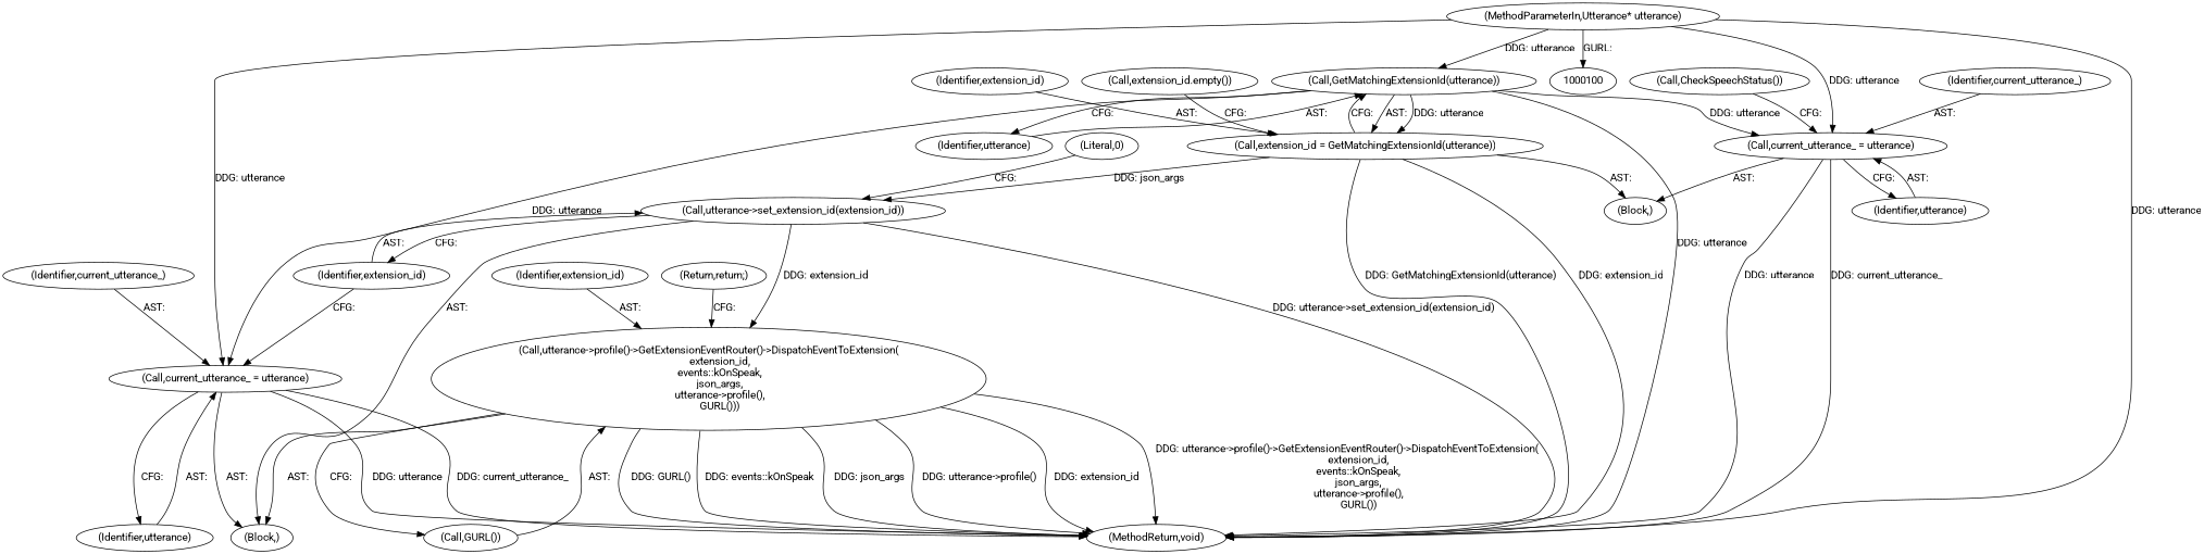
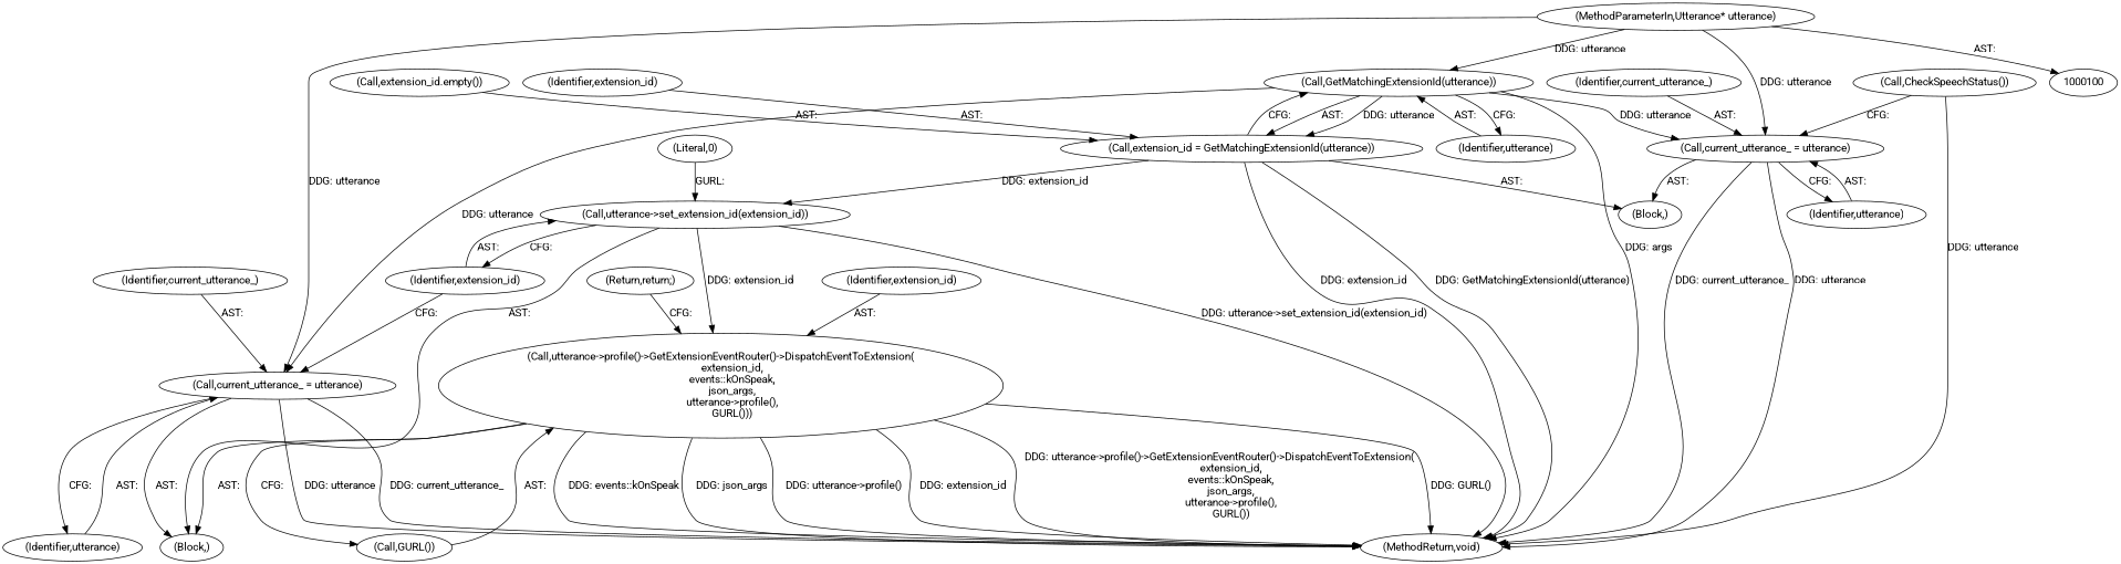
  digraph {
    fontname=Roboto
    node [fontname=Roboto]
    edge [fontname=Roboto]
    n1 [label="(MethodParameterIn,Utterance* utterance)"]
    n2 [label="(Call,GetMatchingExtensionId(utterance))"]
    n3 [label="(Call,current_utterance_ = utterance)"]
    n4 [label="(Call,current_utterance_ = utterance)"]
    n5 [label="(MethodReturn,void)"]
    1000100
    n7 [label="(Call,extension_id = GetMatchingExtensionId(utterance))"]
    n8 [label="(Identifier,utterance)"]
    n9 [label="(Block,)"]
    n10 [label="(Identifier,utterance)"]
    n11 [label="(Block,)"]
    n12 [label="(Identifier,utterance)"]
    n13 [label="(Call,utterance->set_extension_id(extension_id))"]
    n14 [label="(Call,utterance->profile()->GetExtensionEventRouter()->DispatchEventToExtension(\n        extension_id,\n        events::kOnSpeak,\n        json_args,\n        utterance->profile(),\n        GURL()))"]
    n15 [label="(Identifier,extension_id)"]
    n16 [label="(Call,GURL())"]
    n17 [label="(Identifier,current_utterance_)"]
    n18 [label="(Call,CheckSpeechStatus())"]
    n19 [label="(Call,extension_id.empty())"]
    n20 [label="(Identifier,current_utterance_)"]
    n21 [label="(Literal,0)"]
    n22 [label="(Identifier,extension_id)"]
    n23 [label="(Return,return;)"]
    n24 [label="(Identifier,extension_id)"]
    n1 -> n2 [label="DDG: utterance"]
    n1 -> n3 [label="DDG: utterance"]
    n1 -> n4 [label="DDG: utterance"]
-   n1 -> n5 [label="DDG: utterance"]
-   n1 -> 1000100 [label="GURL: "]
+   n18 -> n5 [label="DDG: utterance"]
+   n1 -> 1000100 [label="AST: "]
    n2 -> n3 [label="DDG: utterance"]
    n2 -> n4 [label="DDG: utterance"]
-   n2 -> n5 [label="DDG: utterance"]
+   n2 -> n5 [label="DDG: args"]
    n2 -> n7 [label="AST: "]
    n2 -> n7 [label="DDG: utterance"]
    n2 -> n8 [label="CFG: "]
    n3 -> n5 [label="DDG: utterance"]
    n3 -> n5 [label="DDG: current_utterance_"]
    n3 -> n9 [label="AST: "]
    n3 -> n10 [label="CFG: "]
    n4 -> n5 [label="DDG: utterance"]
    n4 -> n5 [label="DDG: current_utterance_"]
    n4 -> n11 [label="AST: "]
    n4 -> n12 [label="CFG: "]
    n7 -> n2 [label="CFG: "]
    n7 -> n5 [label="DDG: extension_id"]
    n7 -> n5 [label="DDG: GetMatchingExtensionId(utterance)"]
    n7 -> n11 [label="AST: "]
-   n7 -> n13 [label="DDG: json_args"]
+   n7 -> n13 [label="DDG: extension_id"]
    n8 -> n2 [label="AST: "]
    n10 -> n3 [label="AST: "]
    n12 -> n4 [label="AST: "]
    n13 -> n5 [label="DDG: utterance->set_extension_id(extension_id)"]
    n13 -> n9 [label="AST: "]
    n13 -> n14 [label="DDG: extension_id"]
    n13 -> n15 [label="CFG: "]
    n14 -> n5 [label="DDG: json_args"]
    n14 -> n5 [label="DDG: utterance->profile()"]
    n14 -> n5 [label="DDG: extension_id"]
    n14 -> n5 [label="DDG: utterance->profile()->GetExtensionEventRouter()->DispatchEventToExtension(\n        extension_id,\n        events::kOnSpeak,\n        json_args,\n        utterance->profile(),\n        GURL())"]
    n14 -> n5 [label="DDG: GURL()"]
    n14 -> n5 [label="DDG: events::kOnSpeak"]
    n14 -> n9 [label="AST: "]
    n14 -> n16 [label="CFG: "]
    n15 -> n3 [label="CFG: "]
    n15 -> n13 [label="AST: "]
    n16 -> n14 [label="AST: "]
    n17 -> n4 [label="AST: "]
    n18 -> n4 [label="CFG: "]
-   n19 -> n7 [label="CFG: "]
+   n19 -> n7 [label="AST: "]
    n20 -> n3 [label="AST: "]
-   n21 -> n13 [label="CFG: "]
+   n21 -> n13 [label="GURL: "]
    n22 -> n14 [label="AST: "]
    n23 -> n14 [label="CFG: "]
    n24 -> n7 [label="AST: "]
  }
